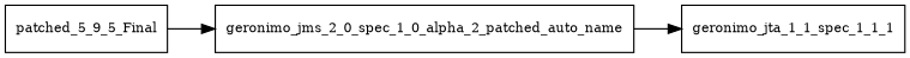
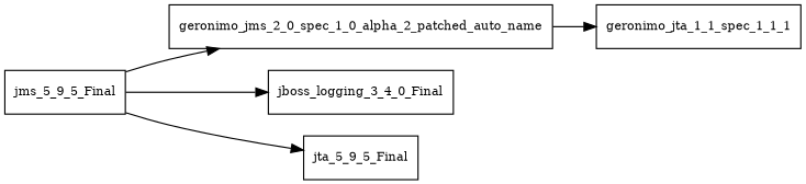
  digraph {
    rankdir=LR
    node [fontsize=10.0 shape=box]
-   jms_5_9_5_Final [label=patched_5_9_5_Final]
+   jms_5_9_5_Final
    geronimo_jms_2_0_spec_1_0_alpha_2_patched_auto_name
+   jboss_logging_3_4_0_Final
+   jta_5_9_5_Final
    geronimo_jta_1_1_spec_1_1_1
    jms_5_9_5_Final -> geronimo_jms_2_0_spec_1_0_alpha_2_patched_auto_name
+   jms_5_9_5_Final -> jboss_logging_3_4_0_Final
+   jms_5_9_5_Final -> jta_5_9_5_Final
    geronimo_jms_2_0_spec_1_0_alpha_2_patched_auto_name -> geronimo_jta_1_1_spec_1_1_1
  }
